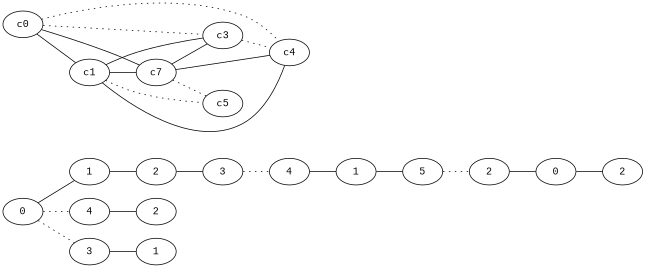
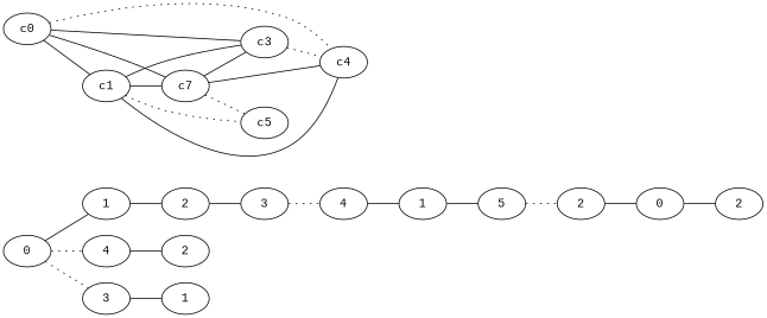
  graph {
    fontname="Liberation Mono"
    rankdir=LR
    node [fontname="Liberation Mono"]
    edge [fontname="Liberation Mono"]
    n1 [label=0]
    n2 [label=1]
    n3 [label=4]
    n4 [label=3]
    n5 [label=2]
    n6 [label=2]
    n7 [label=1]
    n8 [label=3]
    n9 [label=4]
    n10 [label=1]
    n11 [label=5]
    n12 [label=2]
    n13 [label=0]
    n14 [label=2]
    c0
    c1
    n17 [label=c7]
    c3
    c4
    c5
    n1 -- n2
    n1 -- n3 [style=dotted]
    n1 -- n4 [style=dotted]
    n2 -- n5
    n3 -- n6
    n4 -- n7
    n5 -- n8
    n8 -- n9 [style=dotted]
    n9 -- n10
    n10 -- n11
    n11 -- n12 [style=dotted]
    n12 -- n13
    n13 -- n14
    c0 -- c1
    c0 -- n17
-   c0 -- c3 [style=dotted]
+   c0 -- c3 [style=solid]
    c0 -- c4 [style=dotted]
    c1 -- n17
    c1 -- c3
    c1 -- c4
    c1 -- c5 [style=dotted]
    n17 -- c3
    n17 -- c4
    n17 -- c5 [style=dotted]
    c3 -- c4 [style=dotted]
  }
